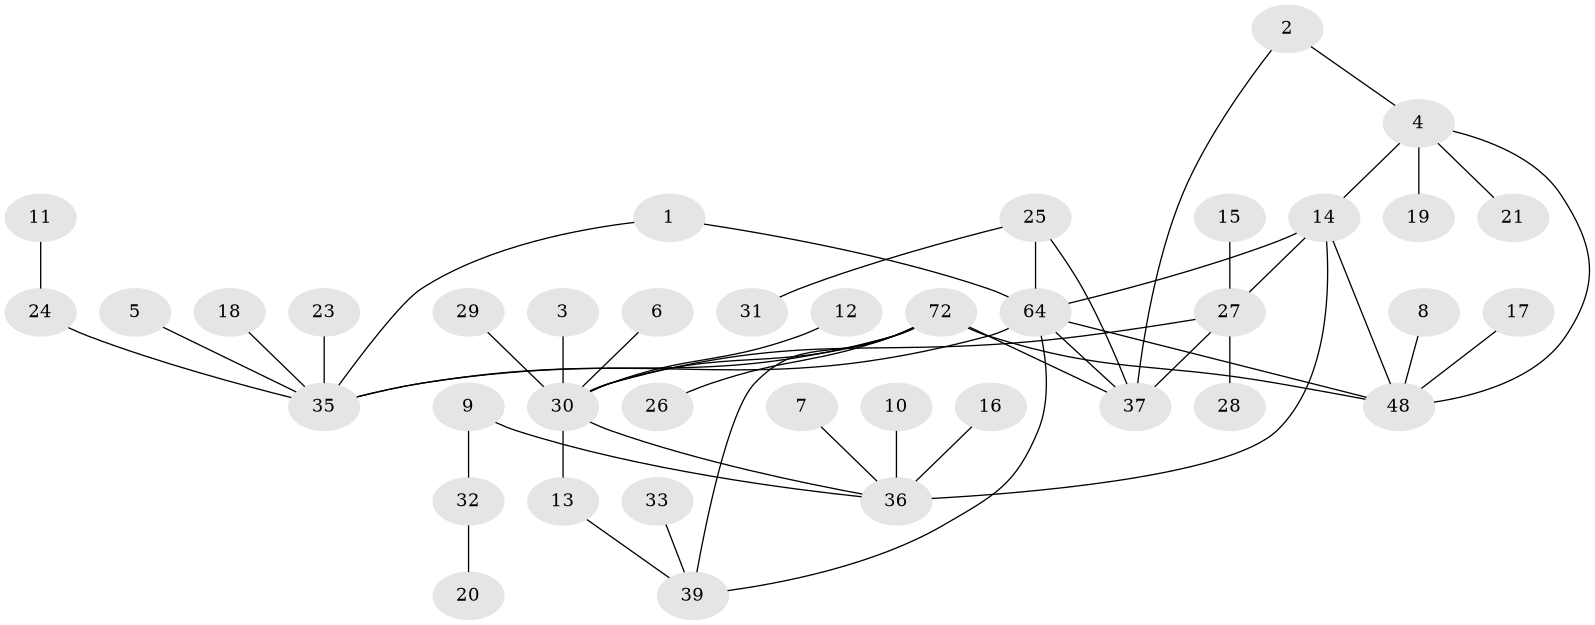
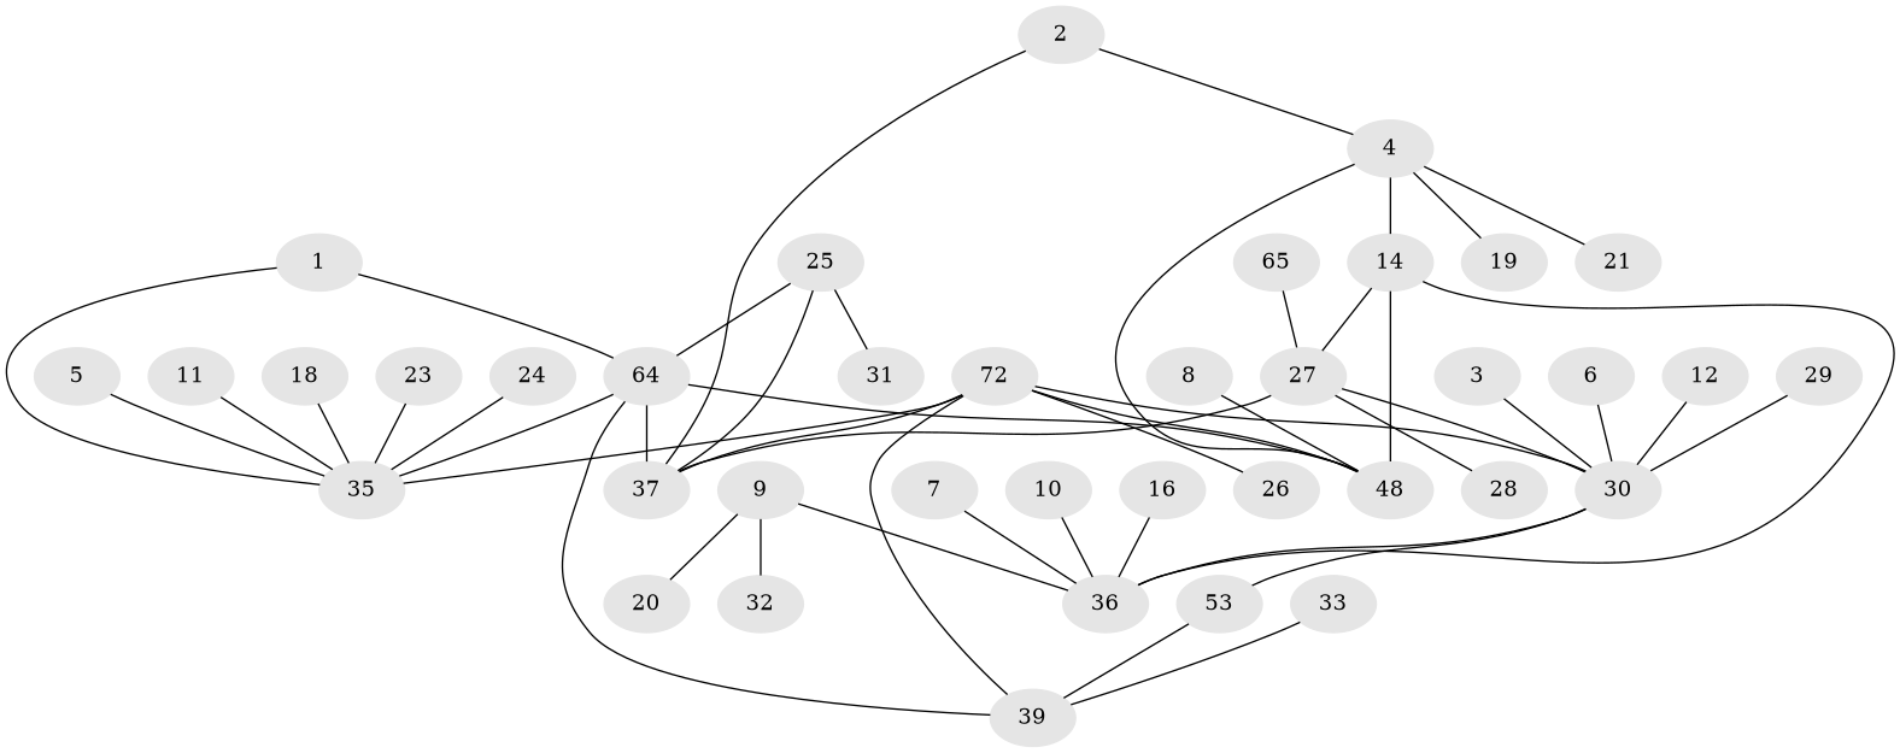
  graph {
    node [color=gray90 style=filled]
    edge [weight=1.0]
    n1 [label=64]
    1
    35
    37
    n5 [label=48]
    39
    2
    4
    14
    19
    21
    27
    30
    28
    3
    36
-   13
+   13 [label=53]
    5
    6
    7
    8
    9
    20
    32
    10
    11
    12
-   15
+   15 [label=65]
    16
-   17
    18
    n32 [label=72]
    26
    23
    24
    25
    31
    29
    33
    n1 -- 35
    n1 -- 37 [weight=2.0]
    n1 -- n5
    n1 -- 39
    1 -- n1
    1 -- 35
    2 -- 37
    2 -- 4
    4 -- n5
    4 -- 14
    4 -- 19
    4 -- 21
-   14 -- n1 [weight=2.0]
    14 -- n5
    14 -- 27
    14 -- 36 [weight=2.0]
    27 -- 37
    27 -- 30
    27 -- 28
    30 -- 36
    30 -- 13
    3 -- 30
    13 -- 39
    5 -- 35
    6 -- 30
    7 -- 36
    8 -- n5
    9 -- 36
-   32 -- 20
+   9 -- 20
    9 -- 32
    10 -- 36
-   11 -- 24
+   11 -- 35
    12 -- 30
    15 -- 27
    16 -- 36
-   17 -- n5
    18 -- 35
    n32 -- 35
    n32 -- 37 [weight=2.0]
    n32 -- n5
    n32 -- 39
    n32 -- 30
    n32 -- 26
    23 -- 35
    24 -- 35
    25 -- n1
    25 -- 37
    25 -- 31
    29 -- 30
    33 -- 39
  }
